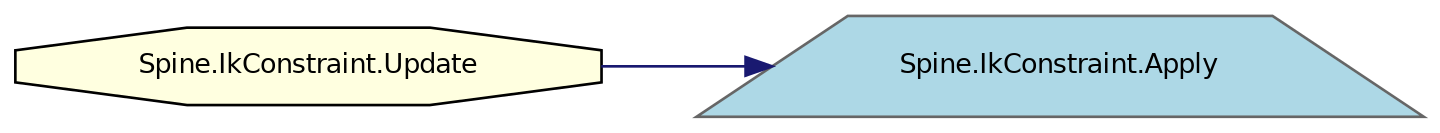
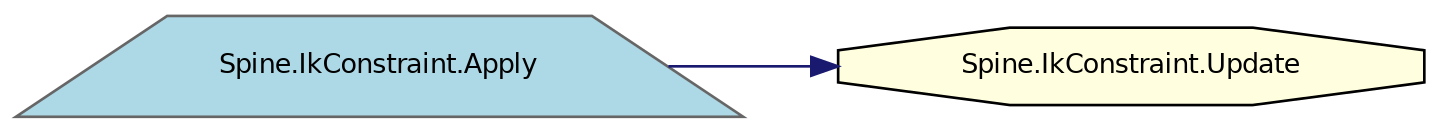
  digraph {
    rankdir=RL
    fontname="DejaVu Sans"
    node [fontname="DejaVu Sans" fontsize=10 style=filled]
    n1 [color=gray40 fillcolor=lightblue fontcolor=black height=0.2 label="Spine.IkConstraint.Apply" shape=trapezium width=0.4]
    n2 [color=black fillcolor=lightyellow height=0.2 label="Spine.IkConstraint.Update" shape=octagon width=0.4]
-   n1 -> n2 [color=midnightblue dir=back fontname="DejaVu Sans" fontsize=10 labelfontname=Helvetica labelfontsize=10 style=solid]
+   n2 -> n1 [color=midnightblue dir=back fontname="DejaVu Sans" fontsize=10 labelfontname=Helvetica labelfontsize=10 style=solid]
  }
